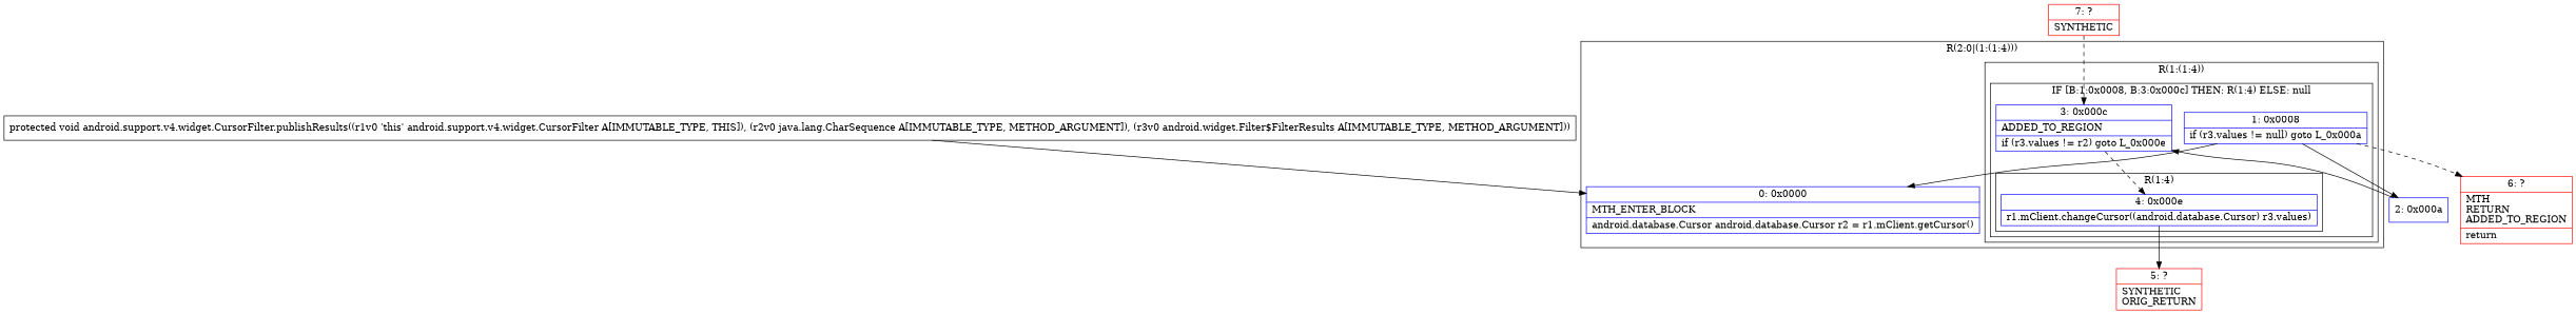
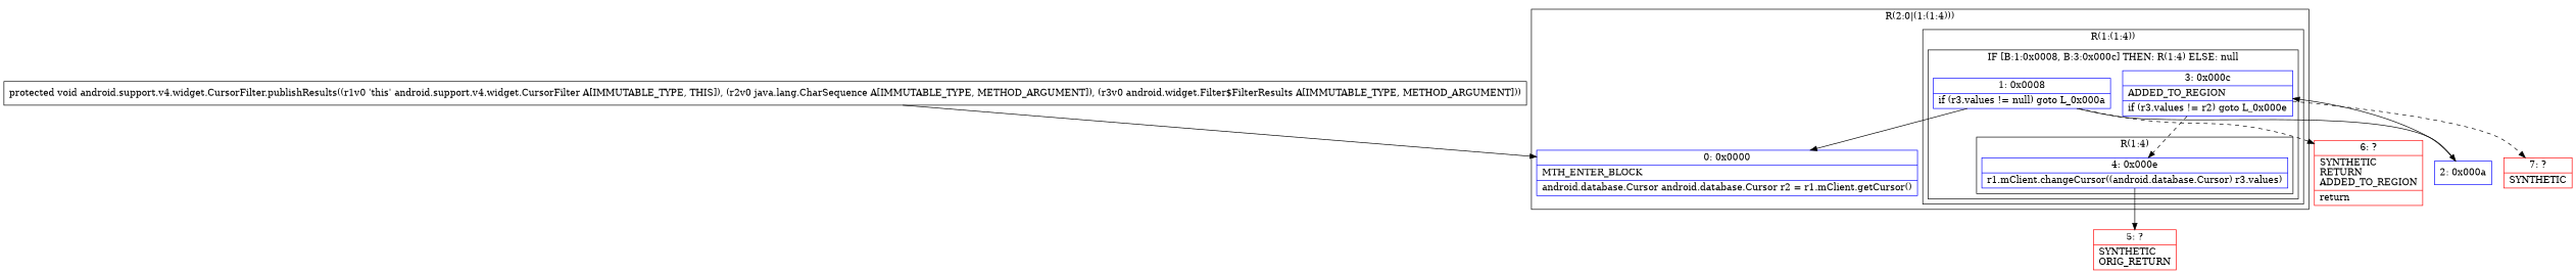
  digraph {
    fontname="DejaVu Serif"
    node [color=blue fontname="DejaVu Serif" shape=record]
    edge [fontname="DejaVu Serif"]
    n1 [label="{4\:\ 0x000e|r1.mClient.changeCursor((android.database.Cursor) r3.values)\l}"]
    n2 [label="{1\:\ 0x0008|if (r3.values != null) goto L_0x000a\l}"]
    n3 [label="{3\:\ 0x000c|ADDED_TO_REGION\l|if (r3.values != r2) goto L_0x000e\l}"]
    n4 [label="{0\:\ 0x0000|MTH_ENTER_BLOCK\l|android.database.Cursor android.database.Cursor r2 = r1.mClient.getCursor()\l}"]
    n5 [color=red label="{5\:\ ?|SYNTHETIC\lORIG_RETURN\l}"]
    n6 [label="{2\:\ 0x000a}"]
-   n7 [color=red label="{6\:\ ?|MTH\lRETURN\lADDED_TO_REGION\l|return\l}"]
+   n7 [color=red label="{6\:\ ?|SYNTHETIC\lRETURN\lADDED_TO_REGION\l|return\l}"]
    n8 [color=red label="{7\:\ ?|SYNTHETIC\l}"]
    n9 [label="{protected void android.support.v4.widget.CursorFilter.publishResults((r1v0 'this' android.support.v4.widget.CursorFilter A[IMMUTABLE_TYPE, THIS]), (r2v0 java.lang.CharSequence A[IMMUTABLE_TYPE, METHOD_ARGUMENT]), (r3v0 android.widget.Filter$FilterResults A[IMMUTABLE_TYPE, METHOD_ARGUMENT])) }" color=""]
    subgraph cluster_1 {
      label="R(2:0|(1:(1:4)))"
      n4
      subgraph cluster_2 {
        label="R(1:(1:4))"
        subgraph cluster_3 {
          label="IF [B:1:0x0008, B:3:0x000c] THEN: R(1:4) ELSE: null"
          n2
          n3
          subgraph cluster_4 {
            label="R(1:4)"
            n1
          }
        }
      }
    }
    n1 -> n5
    n2 -> n4
    n2 -> n6
    n2 -> n7 [style=dashed]
    n3 -> n1 [style=dashed]
-   n8 -> n3 [style=dashed]
+   n3 -> n8 [style=dashed]
    n6 -> n3
    n9 -> n4
  }
